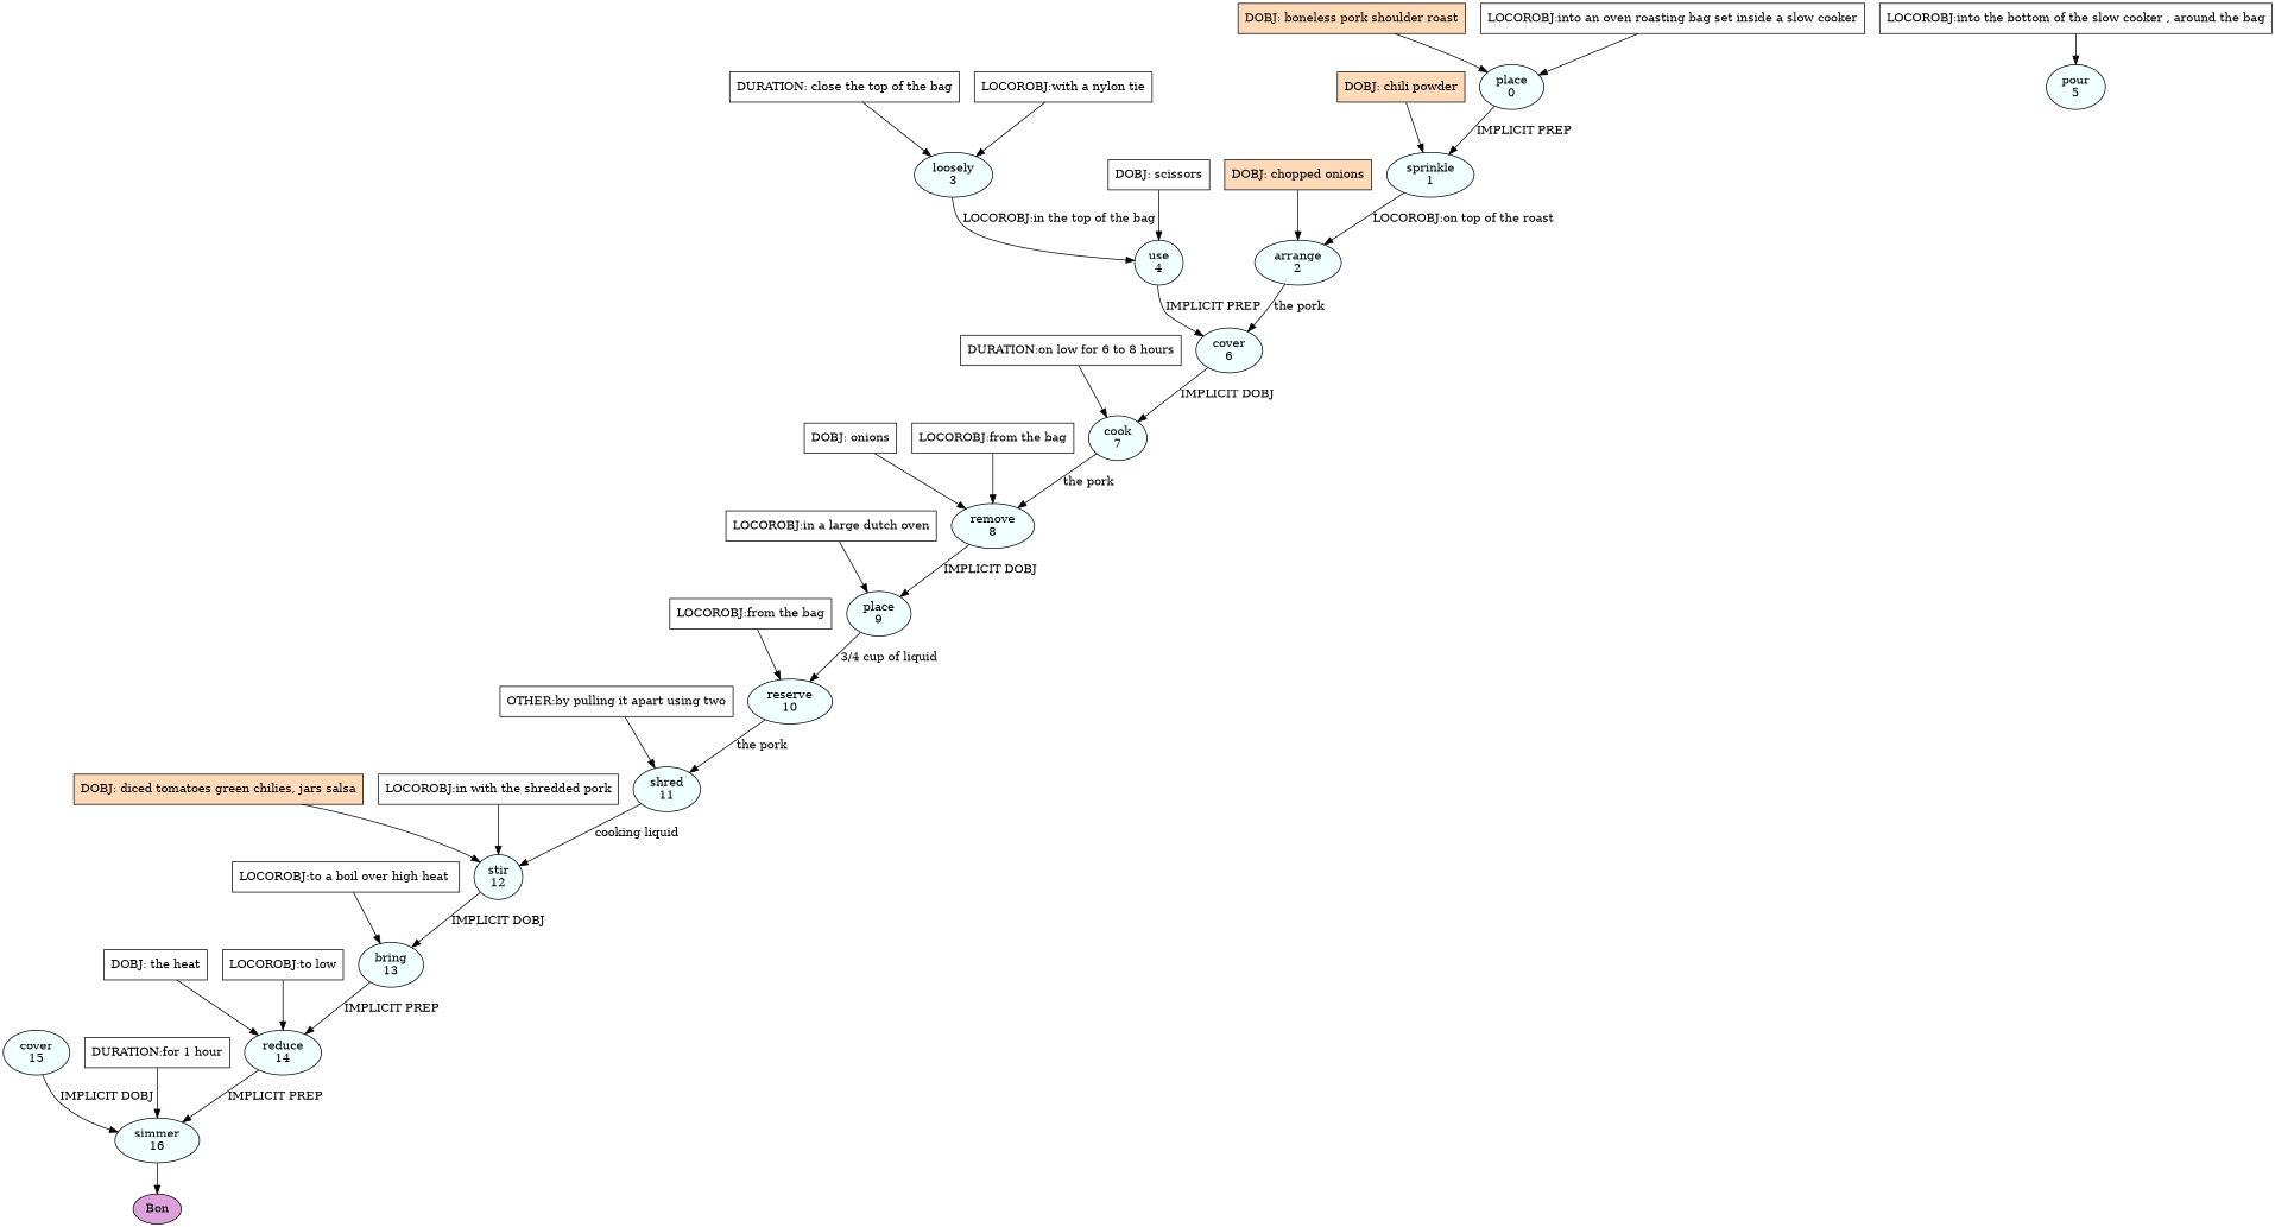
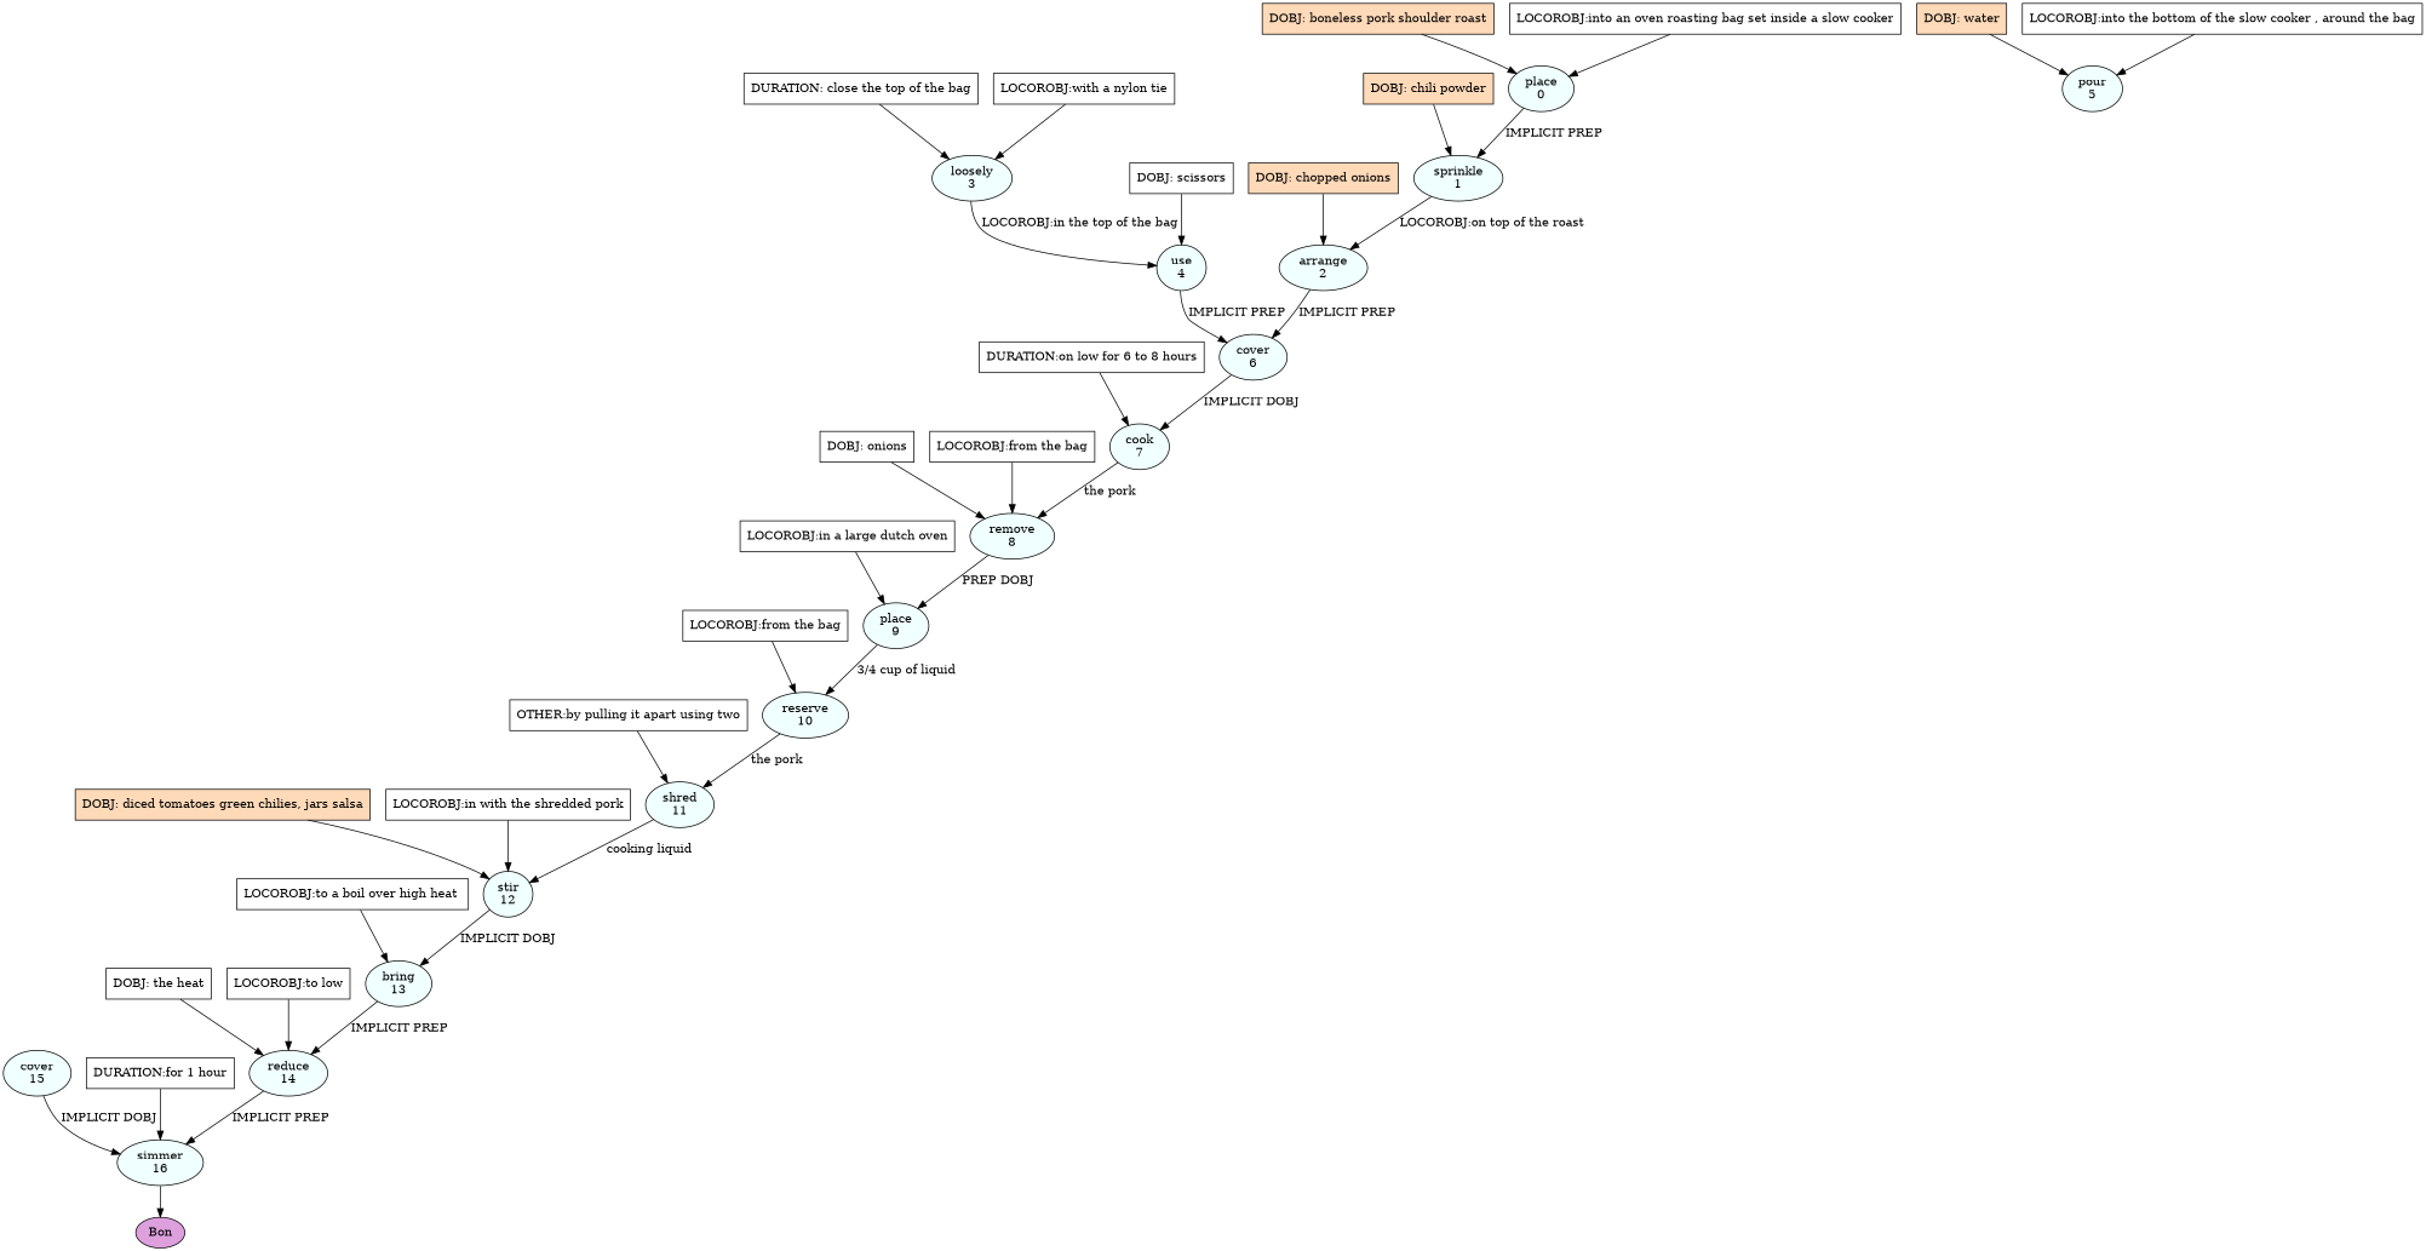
  digraph {
    node [fillcolor=azure shape=box style=filled]
    n1 [label="place\n0" shape=oval]
    n2 [label="sprinkle\n1" shape=oval]
    n3 [label="arrange\n2" shape=oval]
    n4 [label="cover\n6" shape=oval]
    n5 [label="cook\n7" shape=oval]
    n6 [label="loosely\n3" shape=oval]
    n7 [label="use\n4" shape=oval]
    n8 [label="pour\n5" shape=oval]
    n9 [label="remove\n8" shape=oval]
    n10 [label="place\n9" shape=oval]
    n11 [label="reserve\n10" shape=oval]
    n12 [label="shred\n11" shape=oval]
    n13 [label="stir\n12" shape=oval]
    n14 [label="bring\n13" shape=oval]
    n15 [label="reduce\n14" shape=oval]
    n16 [label="simmer\n16" shape=oval]
    n17 [fillcolor=plum label=Bon shape=oval]
    n18 [label="cover\n15" shape=oval]
+   n19 [fillcolor=peachpuff label="DOBJ: water"]
    n20 [fillcolor=white label="LOCOROBJ:into the bottom of the slow cooker , around the bag"]
    n21 [fillcolor=white label="DURATION: close the top of the bag"]
    n22 [fillcolor=white label="LOCOROBJ:with a nylon tie"]
    n23 [fillcolor=peachpuff label="DOBJ: boneless pork shoulder roast"]
    n24 [fillcolor=white label="LOCOROBJ:into an oven roasting bag set inside a slow cooker"]
    n25 [fillcolor=peachpuff label="DOBJ: chili powder"]
    n26 [fillcolor=peachpuff label="DOBJ: chopped onions"]
    n27 [fillcolor=white label="DOBJ: scissors"]
    n28 [fillcolor=white label="DURATION:on low for 6 to 8 hours"]
    n29 [fillcolor=white label="DOBJ: onions"]
    n30 [fillcolor=white label="LOCOROBJ:from the bag"]
    n31 [fillcolor=white label="LOCOROBJ:in a large dutch oven"]
    n32 [fillcolor=white label="LOCOROBJ:from the bag"]
    n33 [fillcolor=white label="OTHER:by pulling it apart using two"]
    n34 [fillcolor=peachpuff label="DOBJ: diced tomatoes green chilies, jars salsa"]
    n35 [fillcolor=white label="LOCOROBJ:in with the shredded pork"]
    n36 [fillcolor=white label="LOCOROBJ:to a boil over high heat "]
    n37 [fillcolor=white label="DOBJ: the heat"]
    n38 [fillcolor=white label="LOCOROBJ:to low"]
    n39 [fillcolor=white label="DURATION:for 1 hour"]
    n1 -> n2 [label="IMPLICIT PREP"]
    n2 -> n3 [label="LOCOROBJ:on top of the roast"]
-   n3 -> n4 [label="the pork"]
+   n3 -> n4 [label="IMPLICIT PREP"]
    n4 -> n5 [label="IMPLICIT DOBJ"]
    n5 -> n9 [label="the pork"]
    n6 -> n7 [label="LOCOROBJ:in the top of the bag"]
    n7 -> n4 [label="IMPLICIT PREP"]
-   n9 -> n10 [label="IMPLICIT DOBJ"]
+   n9 -> n10 [label="PREP DOBJ"]
    n10 -> n11 [label="3/4 cup of liquid"]
    n11 -> n12 [label="the pork"]
    n12 -> n13 [label="cooking liquid"]
    n13 -> n14 [label="IMPLICIT DOBJ"]
    n14 -> n15 [label="IMPLICIT PREP"]
    n15 -> n16 [label="IMPLICIT PREP"]
    n16 -> n17
    n18 -> n16 [label="IMPLICIT DOBJ"]
+   n19 -> n8
    n20 -> n8
    n21 -> n6
    n22 -> n6
    n23 -> n1
    n24 -> n1
    n25 -> n2
    n26 -> n3
    n27 -> n7
    n28 -> n5
    n29 -> n9
    n30 -> n9
    n31 -> n10
    n32 -> n11
    n33 -> n12
    n34 -> n13
    n35 -> n13
    n36 -> n14
    n37 -> n15
    n38 -> n15
    n39 -> n16
  }
